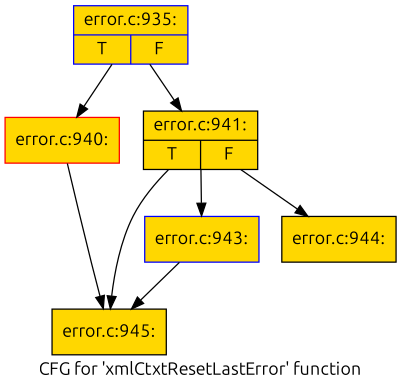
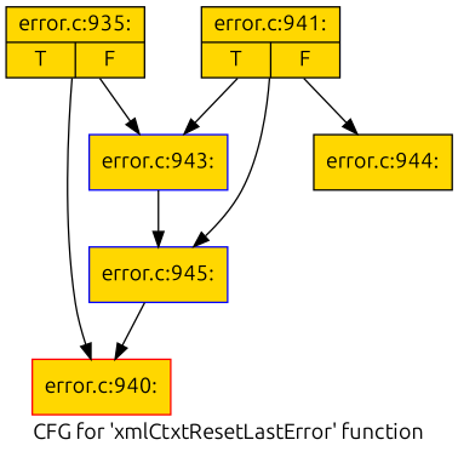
  digraph {
    fontname=Ubuntu
    label="CFG for 'xmlCtxtResetLastError' function"
    node [color=black fillcolor=gold fontname=Ubuntu shape=record style=filled]
    edge [fontname=Ubuntu]
-   n1 [color=blue label="{error.c:935:|{<s0>T|<s1>F}}"]
+   n1 [label="{error.c:935:|{<s0>T|<s1>F}}"]
    n2 [color=red label="{error.c:940:}"]
    n3 [label="{error.c:941:|{<s0>T|<s1>F}}"]
-   n4 [label="{error.c:945:}"]
+   n4 [color=blue label="{error.c:945:}"]
    n5 [color=blue label="{error.c:943:}"]
    n6 [label="{error.c:944:}"]
    n1 -> n2
-   n1 -> n3
-   n2 -> n4
+   n1 -> n5
+   n4 -> n2
    n3 -> n4
    n3 -> n5
    n3 -> n6
    n5 -> n4
  }
